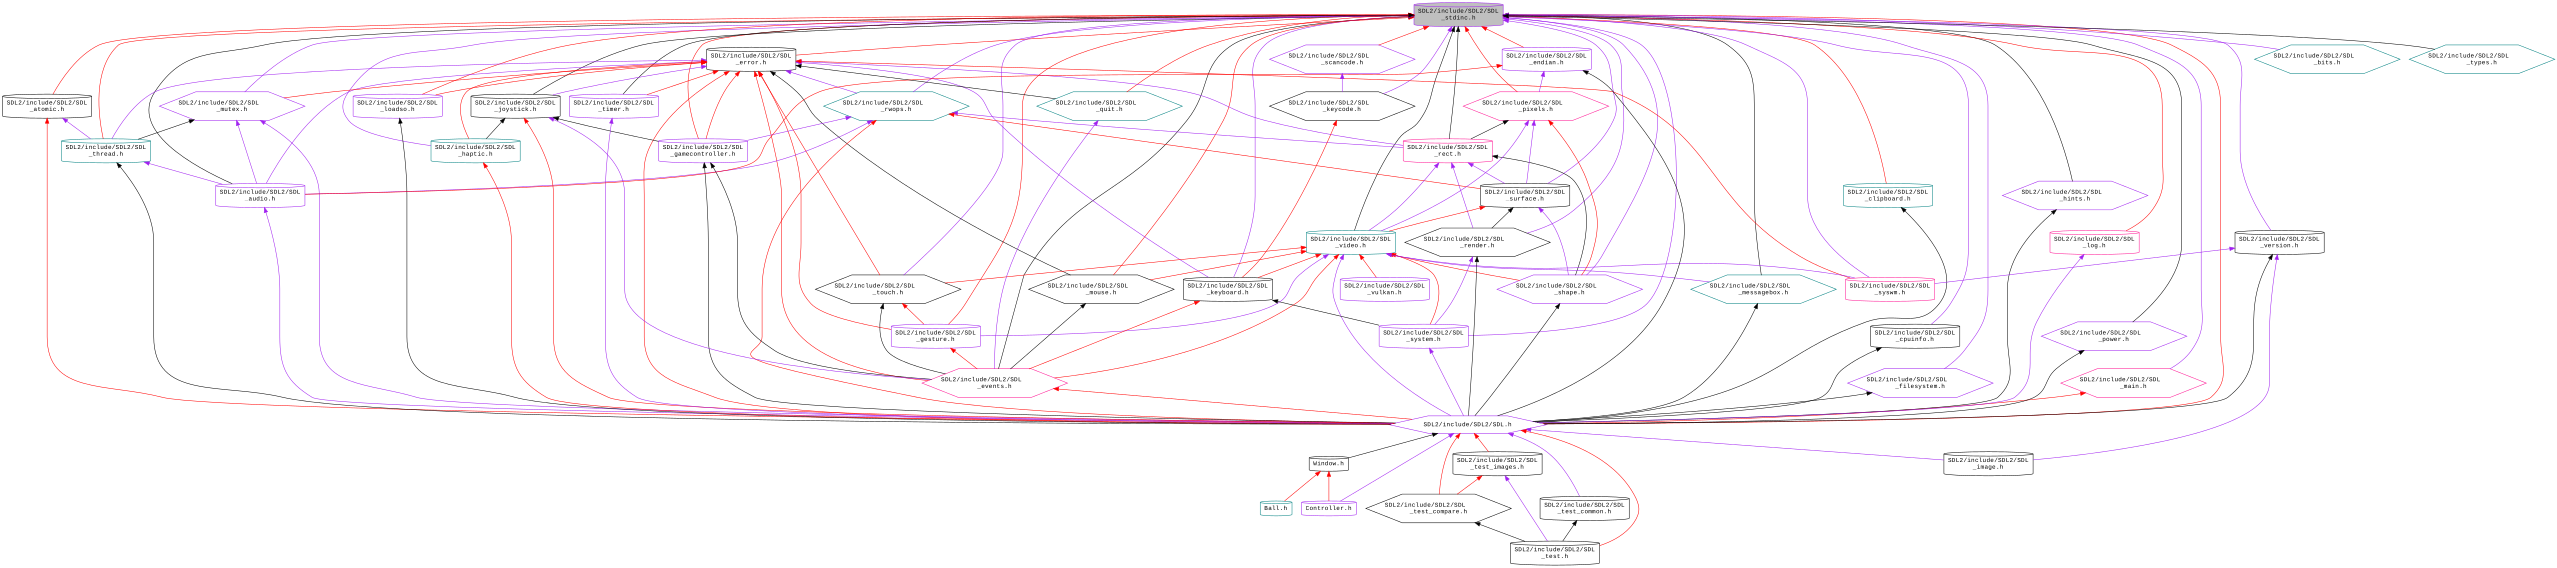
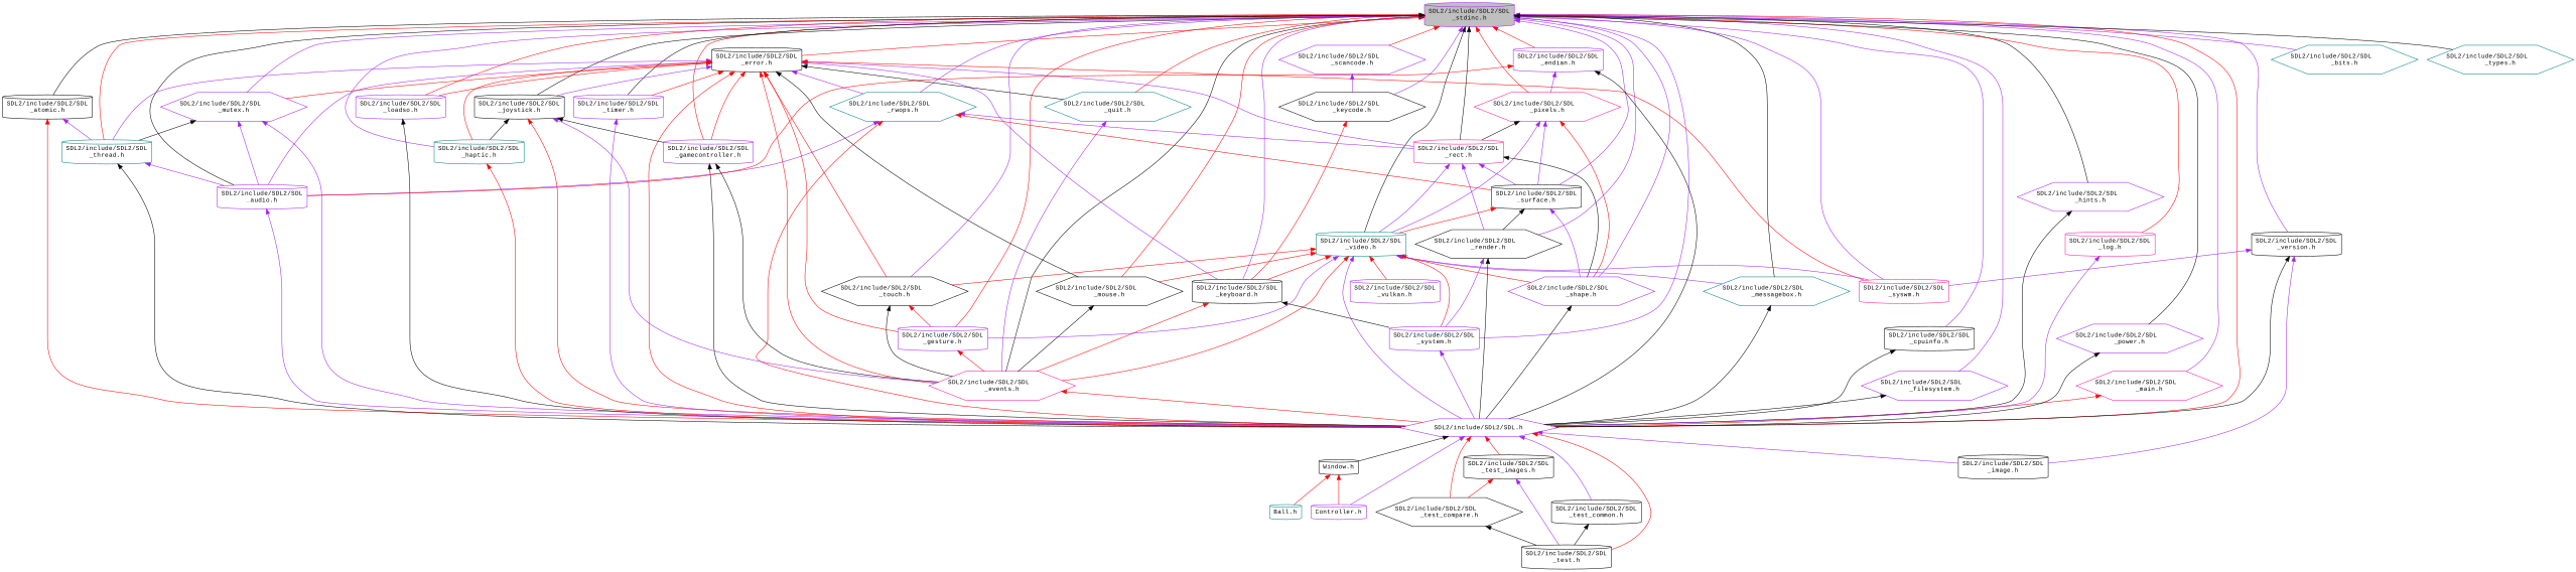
  digraph {
    fontname="Liberation Mono"
    node [color=purple fillcolor=white fontname="Liberation Mono" fontsize=12 shape=cylinder style=filled]
    edge [color=purple dir=back fontname="Liberation Mono" fontsize=12 labelfontname=Helvetica labelfontsize=12 style=solid]
    n1 [fillcolor=grey75 fontcolor=black height=0.2 label="SDL2/include/SDL2/SDL\l_stdinc.h" width=0.4]
    n2 [color=deeppink height=0.2 label="SDL2/include/SDL2/SDL\l_main.h" shape=hexagon width=0.4]
    n3 [height=0.2 label="SDL2/include/SDL2/SDL.h" shape=hexagon width=0.4]
    n4 [color=black height=0.2 label="SDL2/include/SDL2/SDL\l_atomic.h" width=0.4]
    n5 [color=teal height=0.2 label="SDL2/include/SDL2/SDL\l_thread.h" width=0.4]
    n6 [height=0.2 label="SDL2/include/SDL2/SDL\l_audio.h" width=0.4]
    n7 [color=black height=0.2 label="SDL2/include/SDL2/SDL\l_error.h" width=0.4]
    n8 [height=0.2 label="SDL2/include/SDL2/SDL\l_mutex.h" shape=hexagon width=0.4]
    n9 [color=teal height=0.2 label="SDL2/include/SDL2/SDL\l_rwops.h" shape=hexagon width=0.4]
    n10 [color=deeppink height=0.2 label="SDL2/include/SDL2/SDL\l_rect.h" width=0.4]
    n11 [color=teal height=0.2 label="SDL2/include/SDL2/SDL\l_video.h" width=0.4]
    n12 [color=deeppink height=0.2 label="SDL2/include/SDL2/SDL\l_events.h" shape=hexagon width=0.4]
    n13 [color=black height=0.2 label="SDL2/include/SDL2/SDL\l_keyboard.h" width=0.4]
    n14 [height=0.2 label="SDL2/include/SDL2/SDL\l_system.h" width=0.4]
    n15 [color=black height=0.2 label="SDL2/include/SDL2/SDL\l_mouse.h" shape=hexagon width=0.4]
    n16 [height=0.2 label="SDL2/include/SDL2/SDL\l_gesture.h" width=0.4]
    n17 [color=black height=0.2 label="SDL2/include/SDL2/SDL\l_touch.h" shape=hexagon width=0.4]
    n18 [color=teal height=0.2 label="SDL2/include/SDL2/SDL\l_messagebox.h" shape=hexagon width=0.4]
    n19 [color=black height=0.2 label="SDL2/include/SDL2/SDL\l_render.h" shape=hexagon width=0.4]
    n20 [height=0.2 label="SDL2/include/SDL2/SDL\l_shape.h" shape=hexagon width=0.4]
    n21 [color=deeppink height=0.2 label="SDL2/include/SDL2/SDL\l_syswm.h" width=0.4]
    n22 [color=black height=0.2 label="SDL2/include/SDL2/SDL\l_surface.h" width=0.4]
    n23 [height=0.2 label="SDL2/include/SDL2/SDL\l_gamecontroller.h" width=0.4]
    n24 [color=black height=0.2 label="SDL2/include/SDL2/SDL\l_joystick.h" width=0.4]
    n25 [color=teal height=0.2 label="SDL2/include/SDL2/SDL\l_haptic.h" width=0.4]
    n26 [color=teal height=0.2 label="SDL2/include/SDL2/SDL\l_quit.h" shape=hexagon width=0.4]
    n27 [height=0.2 label="SDL2/include/SDL2/SDL\l_loadso.h" width=0.4]
    n28 [height=0.2 label="SDL2/include/SDL2/SDL\l_timer.h" width=0.4]
    n29 [height=0.2 label="SDL2/include/SDL2/SDL\l_endian.h" width=0.4]
    n30 [color=deeppink height=0.2 label="SDL2/include/SDL2/SDL\l_pixels.h" shape=hexagon width=0.4]
-   n31 [color=teal height=0.2 label="SDL2/include/SDL2/SDL\l_clipboard.h" width=0.4]
    n32 [color=black height=0.2 label="SDL2/include/SDL2/SDL\l_cpuinfo.h" width=0.4]
    n33 [color=black height=0.2 label="SDL2/include/SDL2/SDL\l_keycode.h" shape=hexagon width=0.4]
    n34 [height=0.2 label="SDL2/include/SDL2/SDL\l_scancode.h" shape=hexagon width=0.4]
    n35 [height=0.2 label="SDL2/include/SDL2/SDL\l_filesystem.h" shape=hexagon width=0.4]
    n36 [height=0.2 label="SDL2/include/SDL2/SDL\l_hints.h" shape=hexagon width=0.4]
    n37 [color=deeppink height=0.2 label="SDL2/include/SDL2/SDL\l_log.h" width=0.4]
    n38 [height=0.2 label="SDL2/include/SDL2/SDL\l_power.h" shape=hexagon width=0.4]
    n39 [color=black height=0.2 label="SDL2/include/SDL2/SDL\l_version.h" width=0.4]
    n40 [color=teal height=0.2 label="SDL2/include/SDL2/SDL\l_bits.h" shape=hexagon width=0.4]
    n41 [color=teal height=0.2 label="SDL2/include/SDL2/SDL\l_types.h" shape=hexagon width=0.4]
    n42 [color=black height=0.2 label="Window.h" width=0.4]
    n43 [height=0.2 label="Controller.h" width=0.4]
    n44 [color=black height=0.2 label="SDL2/include/SDL2/SDL\l_image.h" width=0.4]
    n45 [color=black height=0.2 label="SDL2/include/SDL2/SDL\l_test.h" width=0.4]
    n46 [color=black height=0.2 label="SDL2/include/SDL2/SDL\l_test_common.h" width=0.4]
    n47 [color=black height=0.2 label="SDL2/include/SDL2/SDL\l_test_compare.h" shape=hexagon width=0.4]
    n48 [color=black height=0.2 label="SDL2/include/SDL2/SDL\l_test_images.h" width=0.4]
    n49 [height=0.2 label="SDL2/include/SDL2/SDL\l_vulkan.h" width=0.4]
    n50 [color=teal height=0.2 label="Ball.h" width=0.4]
    n1 -> n2
    n1 -> n3 [color=red]
-   n1 -> n4 [color=red]
+   n1 -> n4 [color=black]
    n1 -> n5 [color=red]
    n1 -> n6 [color=black]
    n1 -> n7 [color=red]
    n1 -> n8
    n1 -> n9
    n1 -> n10 [color=black]
    n1 -> n11 [color=black]
    n1 -> n12 [color=black]
    n1 -> n13
    n1 -> n14
    n1 -> n15 [color=red]
    n1 -> n16 [color=red]
    n1 -> n17
    n1 -> n18 [color=black]
    n1 -> n19
    n1 -> n20
    n1 -> n21
    n1 -> n22
    n1 -> n23 [color=red]
    n1 -> n24 [color=black]
    n1 -> n25
    n1 -> n26 [color=red]
    n1 -> n27 [color=red]
    n1 -> n28 [color=black]
    n1 -> n29 [color=red]
    n1 -> n30 [color=red]
-   n1 -> n31 [color=red]
    n1 -> n32
    n1 -> n33
    n1 -> n34 [color=red]
    n1 -> n35
    n1 -> n36 [color=black]
    n1 -> n37 [color=red]
    n1 -> n38 [color=black]
    n1 -> n39
    n1 -> n40
    n1 -> n41 [color=black]
    n2 -> n3 [color=red]
    n3 -> n42 [color=black]
    n3 -> n43
    n3 -> n44
    n3 -> n45 [color=red]
    n3 -> n46
    n3 -> n47 [color=red]
    n3 -> n48 [color=red]
    n4 -> n3 [color=red]
    n4 -> n5
    n5 -> n3 [color=black]
    n5 -> n6
    n6 -> n3
    n7 -> n3 [color=red]
    n7 -> n5
    n7 -> n6
    n7 -> n8 [color=red]
    n7 -> n9
    n7 -> n10
    n7 -> n12 [color=red]
    n7 -> n13
    n7 -> n15 [color=black]
    n7 -> n16 [color=red]
    n7 -> n17 [color=red]
    n7 -> n21 [color=red]
    n7 -> n23 [color=red]
    n7 -> n24
    n7 -> n25 [color=red]
    n7 -> n26 [color=black]
    n7 -> n27 [color=red]
    n7 -> n28 [color=red]
    n8 -> n3
    n8 -> n5 [color=black]
    n8 -> n6
    n9 -> n3 [color=red]
    n9 -> n6
    n9 -> n10
    n9 -> n22 [color=red]
-   n9 -> n23
    n10 -> n11
    n10 -> n19
    n10 -> n20 [color=black]
    n10 -> n22
    n11 -> n3
    n11 -> n12 [color=red]
    n11 -> n13 [color=red]
    n11 -> n14 [color=red]
    n11 -> n15 [color=red]
    n11 -> n16
    n11 -> n17 [color=red]
    n11 -> n18
    n11 -> n20 [color=red]
    n11 -> n21
    n11 -> n49 [color=red]
    n12 -> n3 [color=red]
    n13 -> n12 [color=red]
    n13 -> n14 [color=black]
    n14 -> n3
    n15 -> n12 [color=black]
    n16 -> n12 [color=red]
    n17 -> n12 [color=black]
    n17 -> n16 [color=red]
    n18 -> n3 [color=black]
    n19 -> n3 [color=black]
    n19 -> n14
    n20 -> n3 [color=black]
    n22 -> n11 [color=red]
    n22 -> n19 [color=black]
    n22 -> n20
    n23 -> n3 [color=black]
    n23 -> n12 [color=black]
    n24 -> n3 [color=red]
    n24 -> n12
    n24 -> n23 [color=black]
    n24 -> n25 [color=black]
    n25 -> n3 [color=red]
    n26 -> n12
    n27 -> n3 [color=black]
    n28 -> n3
    n29 -> n3 [color=black]
    n29 -> n6 [color=red]
    n29 -> n30
    n30 -> n10 [color=black]
    n30 -> n11
    n30 -> n20 [color=red]
    n30 -> n22
-   n31 -> n3 [color=black]
    n32 -> n3 [color=black]
    n33 -> n13 [color=red]
    n34 -> n33
    n35 -> n3 [color=black]
    n36 -> n3 [color=black]
    n37 -> n3
    n38 -> n3 [color=black]
    n39 -> n3 [color=black]
    n39 -> n21
    n39 -> n44
    n42 -> n43 [color=red]
    n42 -> n50 [color=red]
    n46 -> n45 [color=black]
    n47 -> n45 [color=black]
    n48 -> n45
    n48 -> n47 [color=red]
  }
